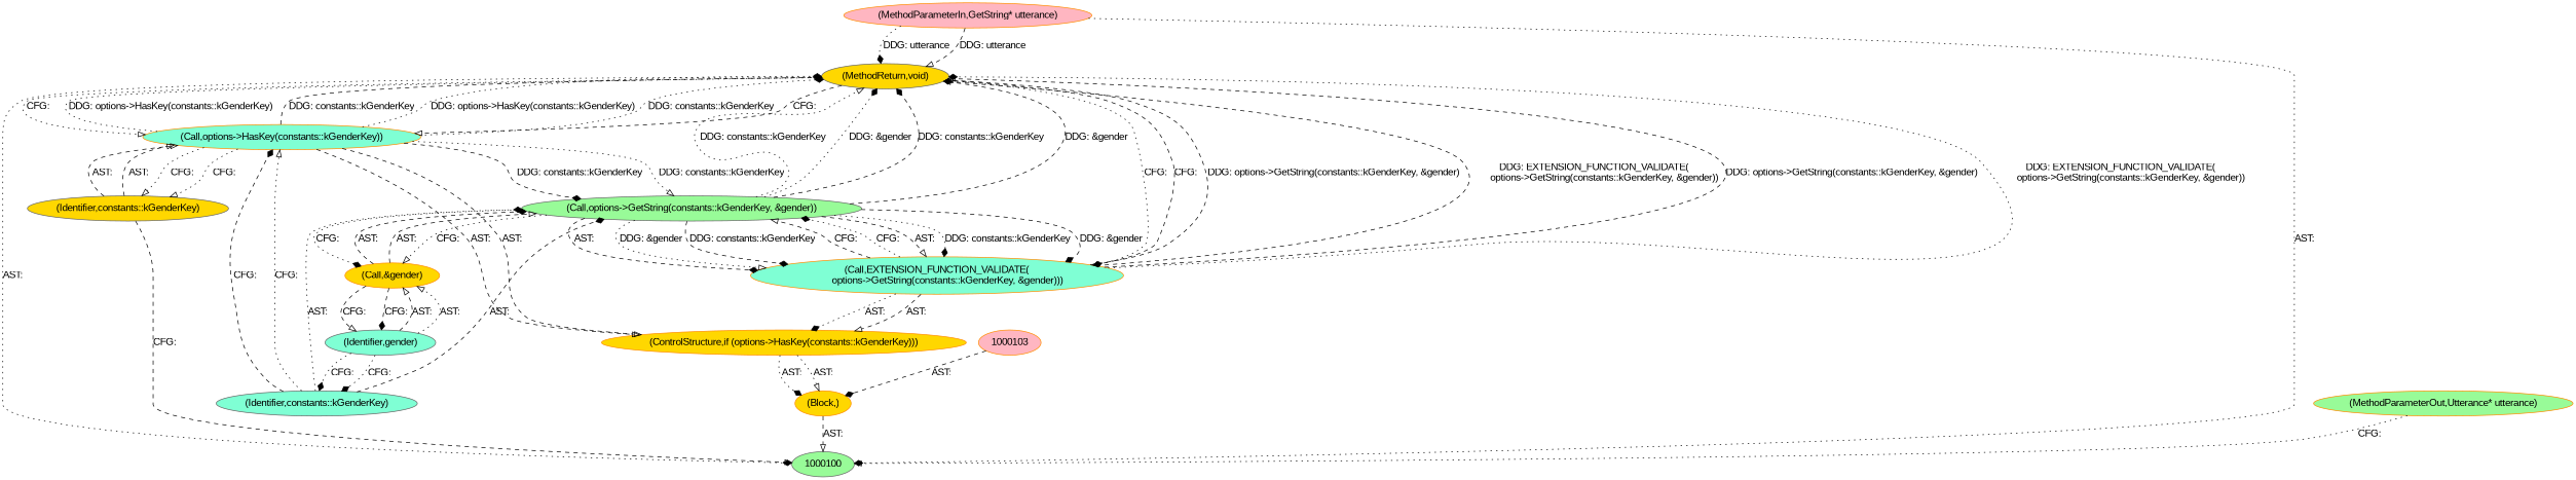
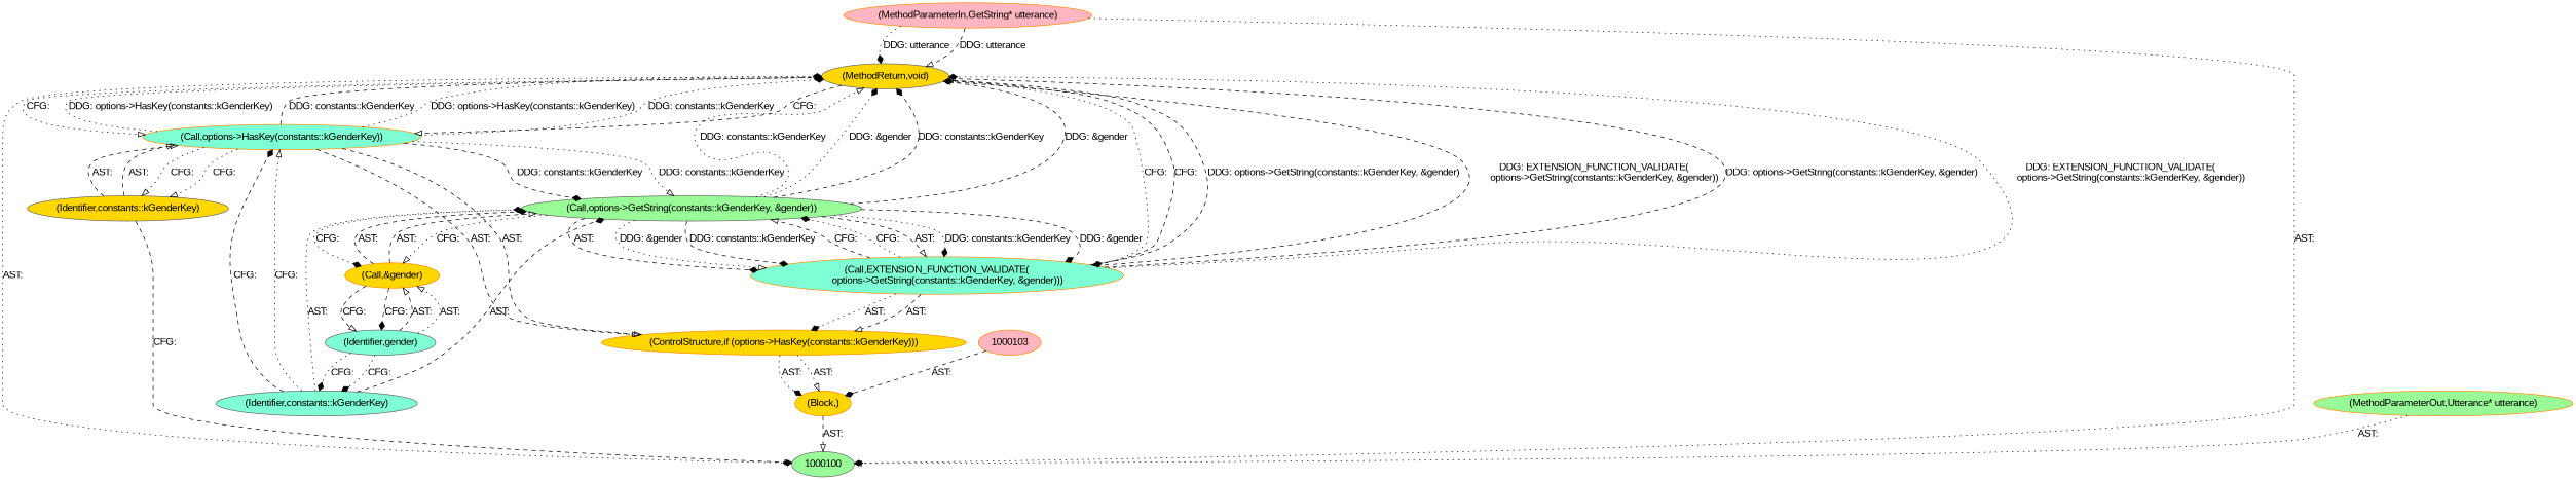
  digraph {
    fontname="Liberation Sans"
    node [color=darkorange fillcolor=gold fontname="Liberation Sans" style=filled]
    edge [arrowhead=onormal fontname="Liberation Sans" style=dashed]
    n1 [color=gray40 label="(MethodReturn,void)"]
    n2 [fillcolor=aquamarine label="(Call,options->HasKey(constants::kGenderKey))"]
    n3 [fillcolor=aquamarine label="(Call,EXTENSION_FUNCTION_VALIDATE(\n        options->GetString(constants::kGenderKey, &gender)))"]
    1000100 [color=gray40 fillcolor=palegreen]
    n5 [label="(ControlStructure,if (options->HasKey(constants::kGenderKey)))"]
    n6 [color=gray40 label="(Identifier,constants::kGenderKey)"]
    n7 [color=gray40 fillcolor=palegreen label="(Call,options->GetString(constants::kGenderKey, &gender))"]
    n8 [fillcolor=lightpink label="(MethodParameterIn,GetString* utterance)"]
    n9 [fillcolor=palegreen label="(MethodParameterOut,Utterance* utterance)"]
    n10 [label="(Block,)"]
    n11 [label="(Call,&gender)"]
    n12 [color=gray40 fillcolor=aquamarine label="(Identifier,constants::kGenderKey)"]
    n13 [color=gray40 fillcolor=aquamarine label="(Identifier,gender)"]
    1000103 [fillcolor=lightpink]
    n1 -> n2 [label="CFG: "]
    n1 -> n2 [label="CFG: " style=dotted]
    n1 -> n3 [arrowhead=diamond label="CFG: " style=dotted]
    n1 -> n3 [label="CFG: "]
    n1 -> 1000100 [arrowhead=diamond label="AST: " style=dotted]
    n2 -> n1 [arrowhead=diamond label="DDG: options->HasKey(constants::kGenderKey)" style=dotted]
    n2 -> n1 [label="DDG: constants::kGenderKey"]
    n2 -> n1 [arrowhead=diamond label="DDG: options->HasKey(constants::kGenderKey)" style=dotted]
    n2 -> n1 [arrowhead=diamond label="DDG: constants::kGenderKey" style=dotted]
    n2 -> n5 [label="AST: "]
    n2 -> n5 [label="AST: "]
    n2 -> n6 [label="CFG: " style=dotted]
    n2 -> n6 [label="CFG: " style=dotted]
    n2 -> n7 [arrowhead=diamond label="DDG: constants::kGenderKey"]
    n2 -> n7 [label="DDG: constants::kGenderKey" style=dotted]
    n3 -> n1 [label="DDG: options->GetString(constants::kGenderKey, &gender)"]
    n3 -> n1 [arrowhead=diamond label="DDG: EXTENSION_FUNCTION_VALIDATE(\n        options->GetString(constants::kGenderKey, &gender))"]
    n3 -> n1 [label="DDG: options->GetString(constants::kGenderKey, &gender)"]
    n3 -> n1 [arrowhead=diamond label="DDG: EXTENSION_FUNCTION_VALIDATE(\n        options->GetString(constants::kGenderKey, &gender))" style=dotted]
    n3 -> n5 [arrowhead=diamond label="AST: " style=dotted]
    n3 -> n5 [label="AST: "]
    n3 -> n7 [label="CFG: "]
    n3 -> n7 [arrowhead=diamond label="CFG: " style=dotted]
    n5 -> n10 [label="AST: " style=dotted]
    n5 -> n10 [arrowhead=diamond label="AST: " style=dotted]
    n6 -> n2 [label="AST: "]
    n6 -> n2 [label="AST: "]
    n6 -> 1000100 [label="CFG: "]
    n7 -> n1 [label="DDG: &gender"]
    n7 -> n1 [label="DDG: constants::kGenderKey" style=dotted]
    n7 -> n1 [arrowhead=diamond label="DDG: &gender" style=dotted]
    n7 -> n1 [arrowhead=diamond label="DDG: constants::kGenderKey"]
    n7 -> n3 [label="AST: "]
    n7 -> n3 [arrowhead=diamond label="DDG: constants::kGenderKey" style=dotted]
    n7 -> n3 [arrowhead=diamond label="DDG: &gender"]
    n7 -> n3 [arrowhead=diamond label="AST: "]
    n7 -> n3 [arrowhead=diamond label="DDG: constants::kGenderKey"]
    n7 -> n3 [label="DDG: &gender" style=dotted]
    n7 -> n11 [label="CFG: " style=dotted]
    n7 -> n11 [arrowhead=diamond label="CFG: " style=dotted]
    n8 -> n1 [label="DDG: utterance"]
    n8 -> n1 [arrowhead=diamond label="DDG: utterance" style=dotted]
    n8 -> 1000100 [arrowhead=diamond label="AST: " style=dotted]
-   n9 -> 1000100 [label="CFG: " style=dotted]
+   n9 -> 1000100 [label="AST: " style=dotted]
    n10 -> 1000100 [label="AST: "]
    n11 -> n7 [arrowhead=diamond label="AST: "]
    n11 -> n7 [label="AST: "]
    n11 -> n13 [label="CFG: "]
    n11 -> n13 [arrowhead=diamond label="CFG: "]
    n12 -> n2 [arrowhead=diamond label="CFG: "]
    n12 -> n2 [label="CFG: " style=dotted]
    n12 -> n7 [arrowhead=diamond label="AST: " style=dotted]
    n12 -> n7 [arrowhead=diamond label="AST: "]
    n13 -> n11 [label="AST: "]
    n13 -> n11 [label="AST: " style=dotted]
    n13 -> n12 [arrowhead=diamond label="CFG: " style=dotted]
    n13 -> n12 [arrowhead=diamond label="CFG: " style=dotted]
    1000103 -> n10 [arrowhead=diamond label="AST: "]
  }
